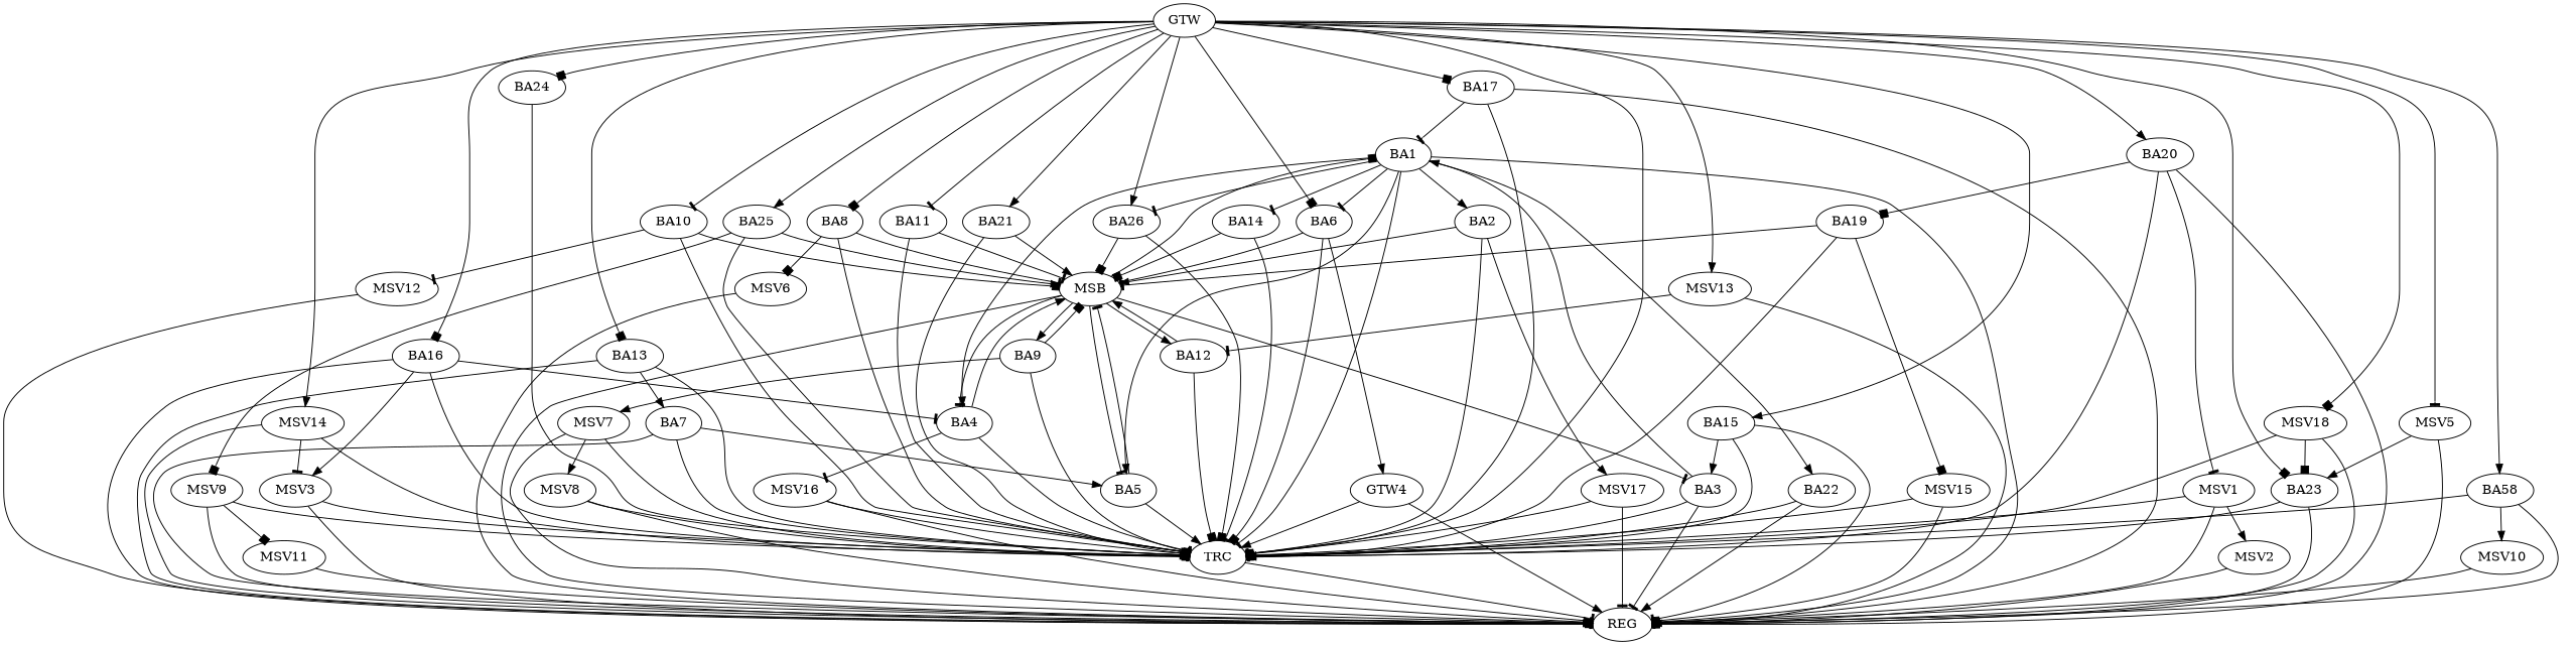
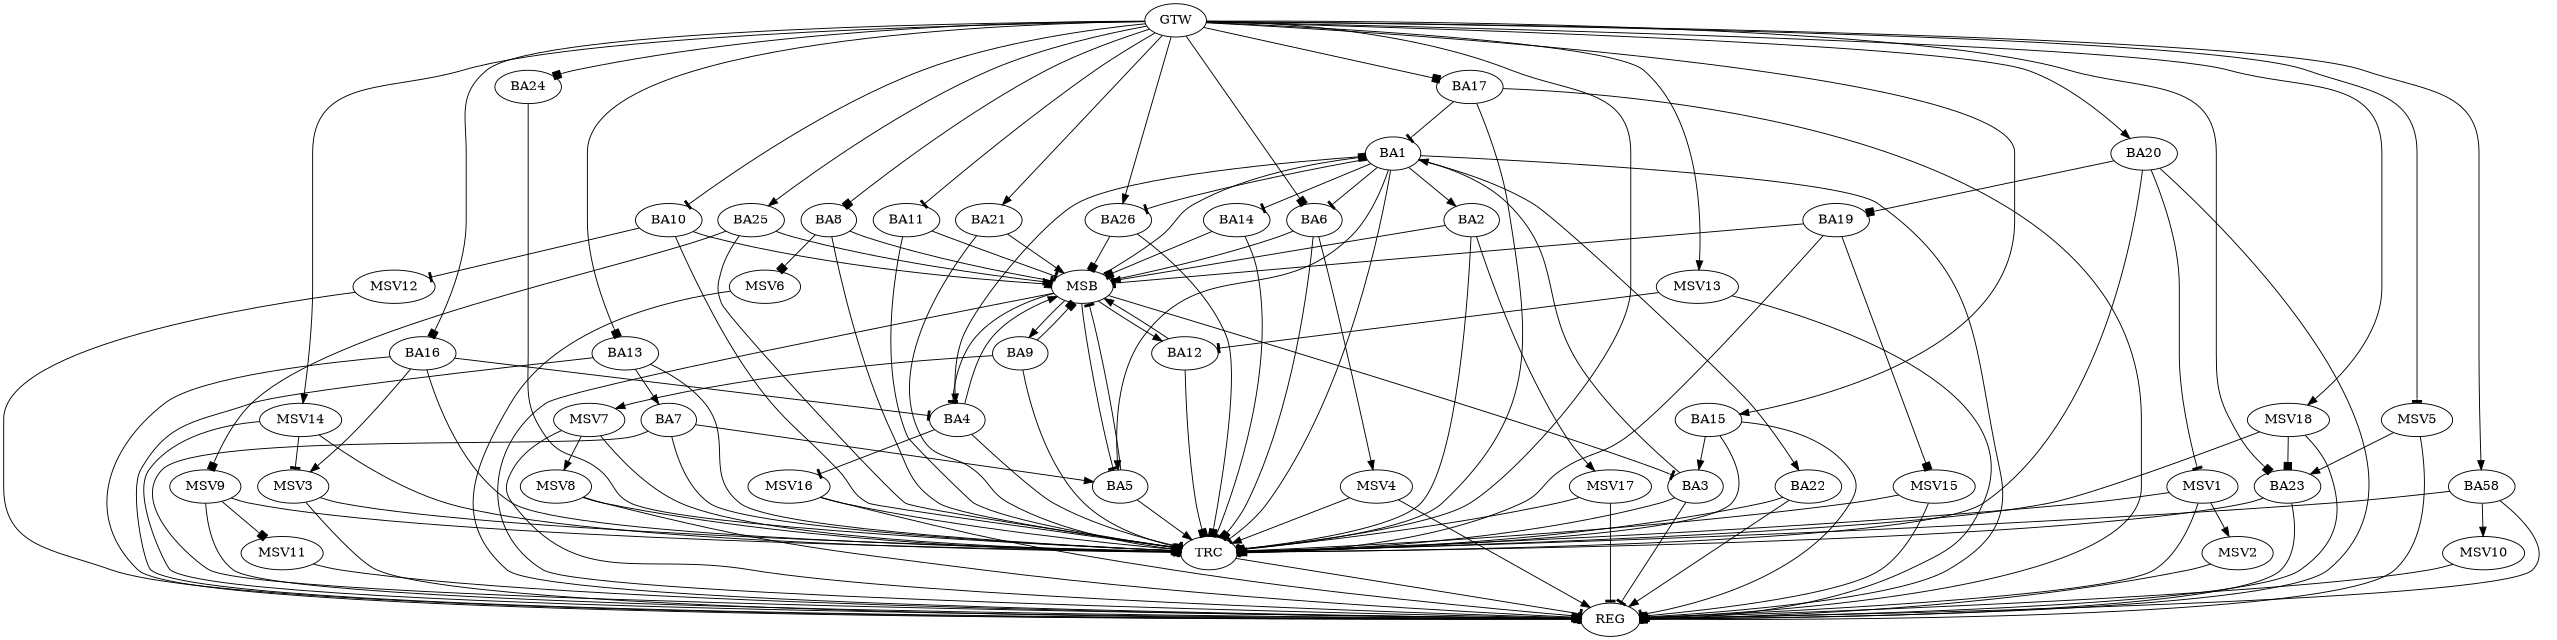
  strict digraph {
    fontname="DejaVu Serif"
    node [fontname="DejaVu Serif"]
    edge [arrowhead=normal fontname="DejaVu Serif"]
    n1 [label=BA1]
    n2 [label=BA2]
    n3 [label=BA4]
    n4 [label=BA5]
    n5 [label=BA6]
    n6 [label=BA14]
    n7 [label=BA22]
    n8 [label=BA26]
    n9 [label=REG]
    n10 [label=TRC]
    n11 [label=MSB]
    n12 [label=MSV17]
    n13 [label=MSV16]
-   n14 [label=GTW4]
+   n14 [label=MSV4]
    n15 [label=BA3]
    n16 [label=BA9]
    n17 [label=BA12]
    n18 [label=BA7]
    n19 [label=BA8]
    n20 [label=MSV6]
    n21 [label=MSV7]
    n22 [label=MSV8]
    n23 [label=BA10]
    n24 [label=MSV12]
    n25 [label=BA11]
    n26 [label=BA13]
    n27 [label=BA15]
    n28 [label=BA16]
    n29 [label=MSV3]
    n30 [label=BA17]
    n31 [label=BA58]
    n32 [label=MSV10]
    n33 [label=BA19]
    n34 [label=MSV15]
    n35 [label=BA20]
    n36 [label=MSV1]
    n37 [label=MSV2]
    n38 [label=BA21]
    n39 [label=BA23]
    n40 [label=BA24]
    n41 [label=BA25]
    n42 [label=MSV9]
    n43 [label=MSV11]
    n44 [label=GTW]
    n45 [label=MSV5]
    n46 [label=MSV13]
    n47 [label=MSV14]
    n48 [label=MSV18]
    n1 -> n2
    n1 -> n3
    n1 -> n4
    n1 -> n5 [arrowhead=tee]
    n1 -> n6 [arrowhead=tee]
    n1 -> n7
    n1 -> n8 [arrowhead=tee]
    n1 -> n9 [arrowhead=box]
    n1 -> n10 [arrowhead=tee]
    n2 -> n10 [arrowhead=tee]
    n2 -> n11
    n2 -> n12
    n3 -> n10 [arrowhead=tee]
    n3 -> n11
    n3 -> n13 [arrowhead=tee]
    n4 -> n10
    n4 -> n11 [arrowhead=tee]
    n5 -> n10 [arrowhead=box]
    n5 -> n11 [arrowhead=tee]
    n5 -> n14
    n6 -> n10 [arrowhead=tee]
    n6 -> n11 [arrowhead=box]
    n7 -> n9
    n7 -> n10 [arrowhead=box]
    n8 -> n10 [arrowhead=box]
    n8 -> n11 [arrowhead=box]
    n10 -> n9 [arrowhead=tee]
    n11 -> n1 [arrowhead=box]
    n11 -> n3 [arrowhead=tee]
    n11 -> n4 [arrowhead=tee]
    n11 -> n9 [arrowhead=tee]
    n11 -> n15 [arrowhead=tee]
    n11 -> n16
    n11 -> n17
    n12 -> n9 [arrowhead=tee]
    n12 -> n10 [arrowhead=box]
    n13 -> n9
    n13 -> n10 [arrowhead=box]
    n14 -> n9
    n14 -> n10
    n15 -> n1
    n15 -> n9 [arrowhead=tee]
    n15 -> n10 [arrowhead=box]
    n16 -> n10 [arrowhead=tee]
    n16 -> n11 [arrowhead=box]
    n16 -> n21
    n17 -> n10 [arrowhead=box]
    n17 -> n11
    n18 -> n4
    n18 -> n9
    n18 -> n10
    n19 -> n10 [arrowhead=tee]
    n19 -> n11 [arrowhead=tee]
    n19 -> n20 [arrowhead=box]
    n20 -> n9
    n21 -> n9 [arrowhead=box]
    n21 -> n10 [arrowhead=box]
    n21 -> n22
    n22 -> n9 [arrowhead=tee]
    n22 -> n10 [arrowhead=box]
    n23 -> n10 [arrowhead=box]
    n23 -> n11 [arrowhead=box]
    n23 -> n24 [arrowhead=tee]
    n24 -> n9 [arrowhead=box]
    n25 -> n10 [arrowhead=box]
    n25 -> n11 [arrowhead=tee]
    n26 -> n9 [arrowhead=box]
    n26 -> n10 [arrowhead=box]
    n26 -> n18
    n27 -> n9 [arrowhead=tee]
    n27 -> n10
    n27 -> n15
    n28 -> n3 [arrowhead=tee]
    n28 -> n9 [arrowhead=tee]
    n28 -> n10
    n28 -> n29
    n29 -> n9 [arrowhead=tee]
    n29 -> n10 [arrowhead=tee]
    n30 -> n1 [arrowhead=tee]
    n30 -> n9 [arrowhead=box]
    n30 -> n10 [arrowhead=tee]
    n31 -> n9 [arrowhead=tee]
    n31 -> n10
    n31 -> n32
    n32 -> n9 [arrowhead=tee]
    n33 -> n10
    n33 -> n11 [arrowhead=tee]
    n33 -> n34 [arrowhead=box]
    n34 -> n9 [arrowhead=box]
    n34 -> n10 [arrowhead=box]
    n35 -> n9 [arrowhead=box]
    n35 -> n10 [arrowhead=tee]
    n35 -> n33 [arrowhead=box]
    n35 -> n36 [arrowhead=tee]
    n36 -> n9 [arrowhead=tee]
    n36 -> n10
    n36 -> n37
    n37 -> n9 [arrowhead=tee]
    n38 -> n10 [arrowhead=box]
    n38 -> n11
    n39 -> n9 [arrowhead=box]
    n39 -> n10
    n40 -> n10 [arrowhead=box]
    n41 -> n10
    n41 -> n11
    n41 -> n42 [arrowhead=box]
    n42 -> n9 [arrowhead=box]
    n42 -> n10 [arrowhead=box]
    n42 -> n43 [arrowhead=box]
    n43 -> n9 [arrowhead=tee]
    n44 -> n5 [arrowhead=box]
    n44 -> n8
    n44 -> n10 [arrowhead=box]
    n44 -> n19 [arrowhead=box]
    n44 -> n23 [arrowhead=tee]
    n44 -> n25 [arrowhead=tee]
    n44 -> n26 [arrowhead=box]
    n44 -> n27
    n44 -> n28 [arrowhead=box]
    n44 -> n30 [arrowhead=box]
    n44 -> n31
    n44 -> n35
    n44 -> n38
    n44 -> n39 [arrowhead=box]
    n44 -> n40 [arrowhead=box]
    n44 -> n41
    n44 -> n45 [arrowhead=tee]
    n44 -> n46
    n44 -> n47
-   n44 -> n48 [arrowhead=box]
+   n44 -> n48
    n45 -> n9 [arrowhead=box]
    n45 -> n39
    n46 -> n9 [arrowhead=box]
    n46 -> n17 [arrowhead=tee]
    n47 -> n9 [arrowhead=box]
    n47 -> n10 [arrowhead=tee]
    n47 -> n29 [arrowhead=tee]
    n48 -> n9
    n48 -> n10
    n48 -> n39 [arrowhead=box]
  }
